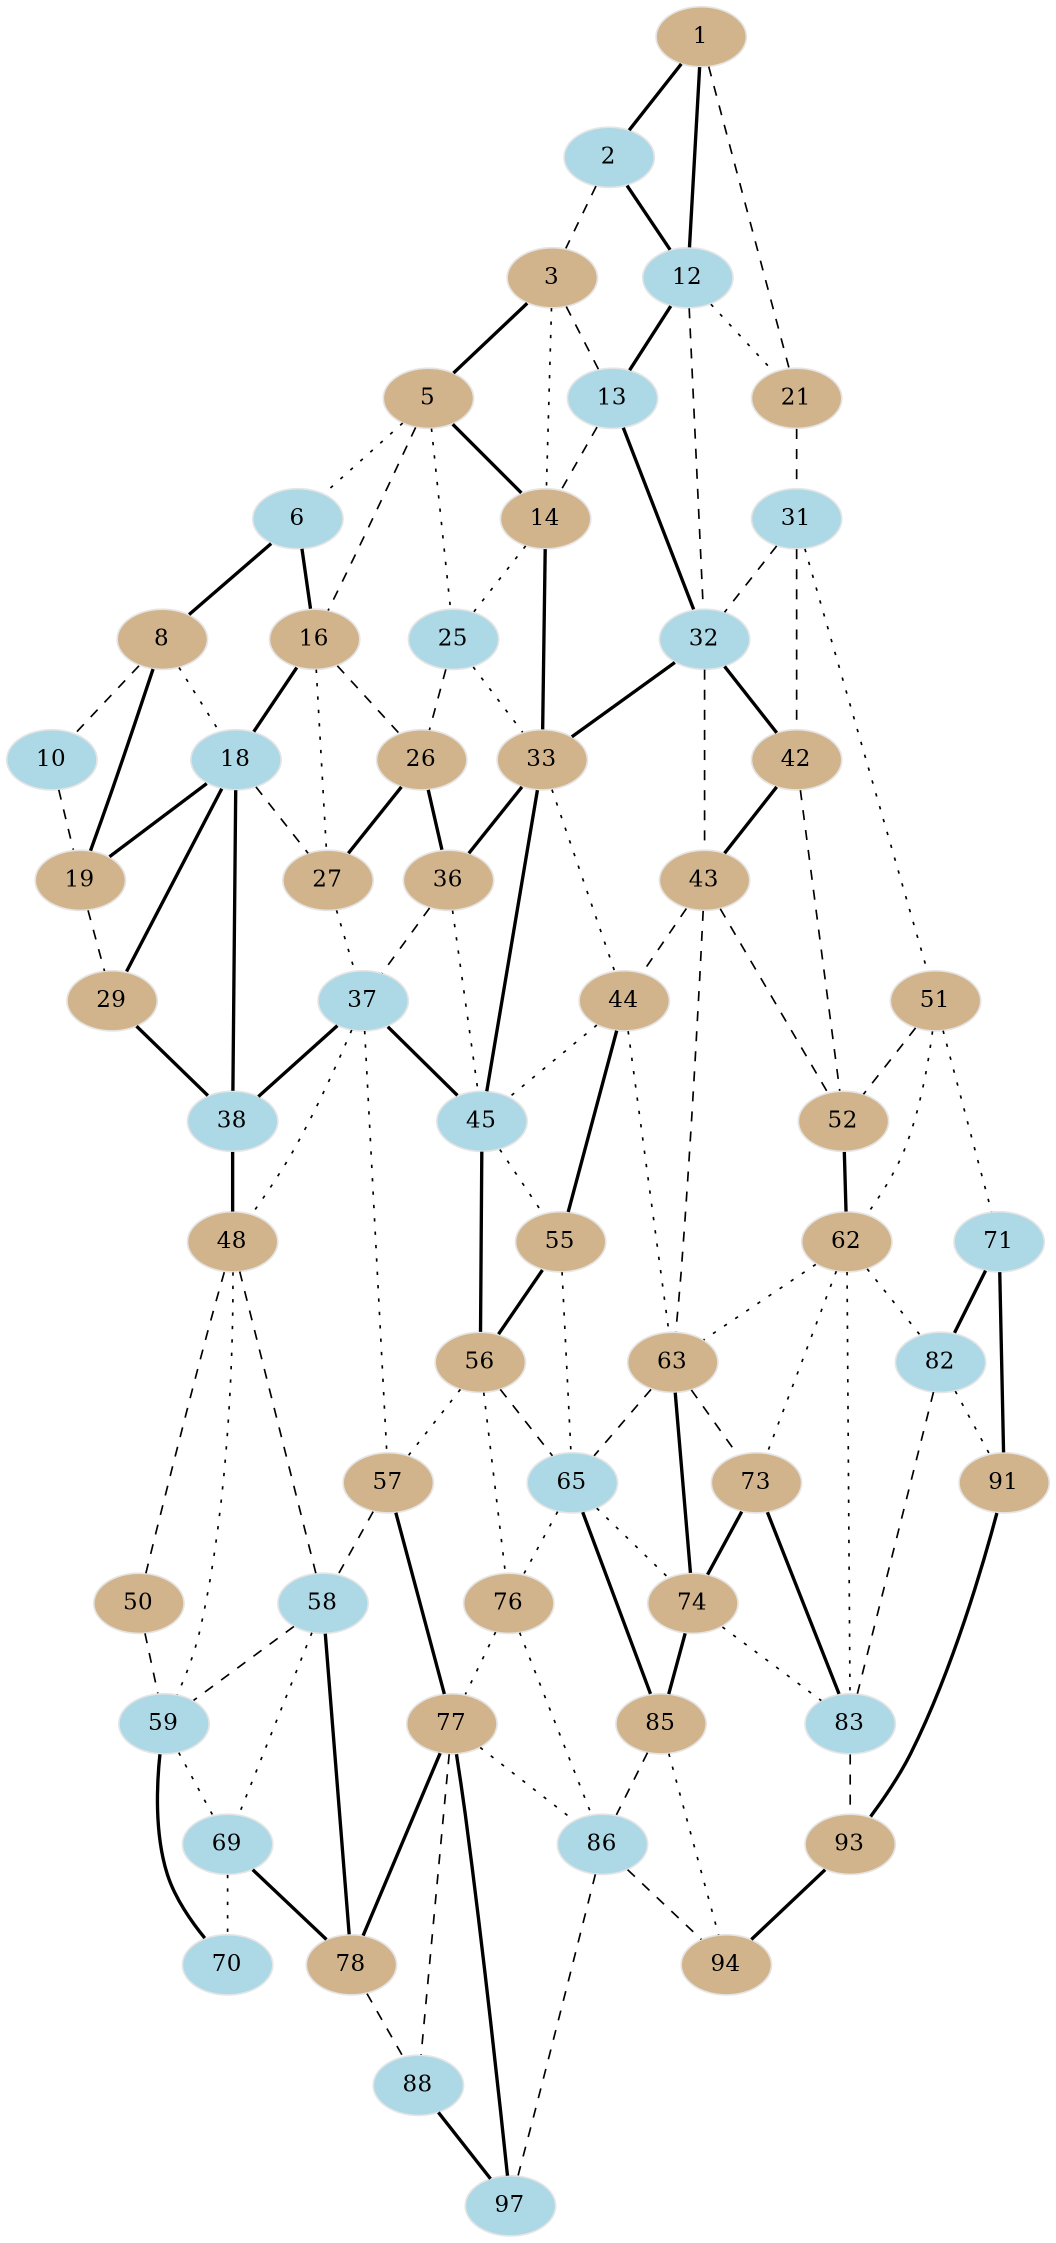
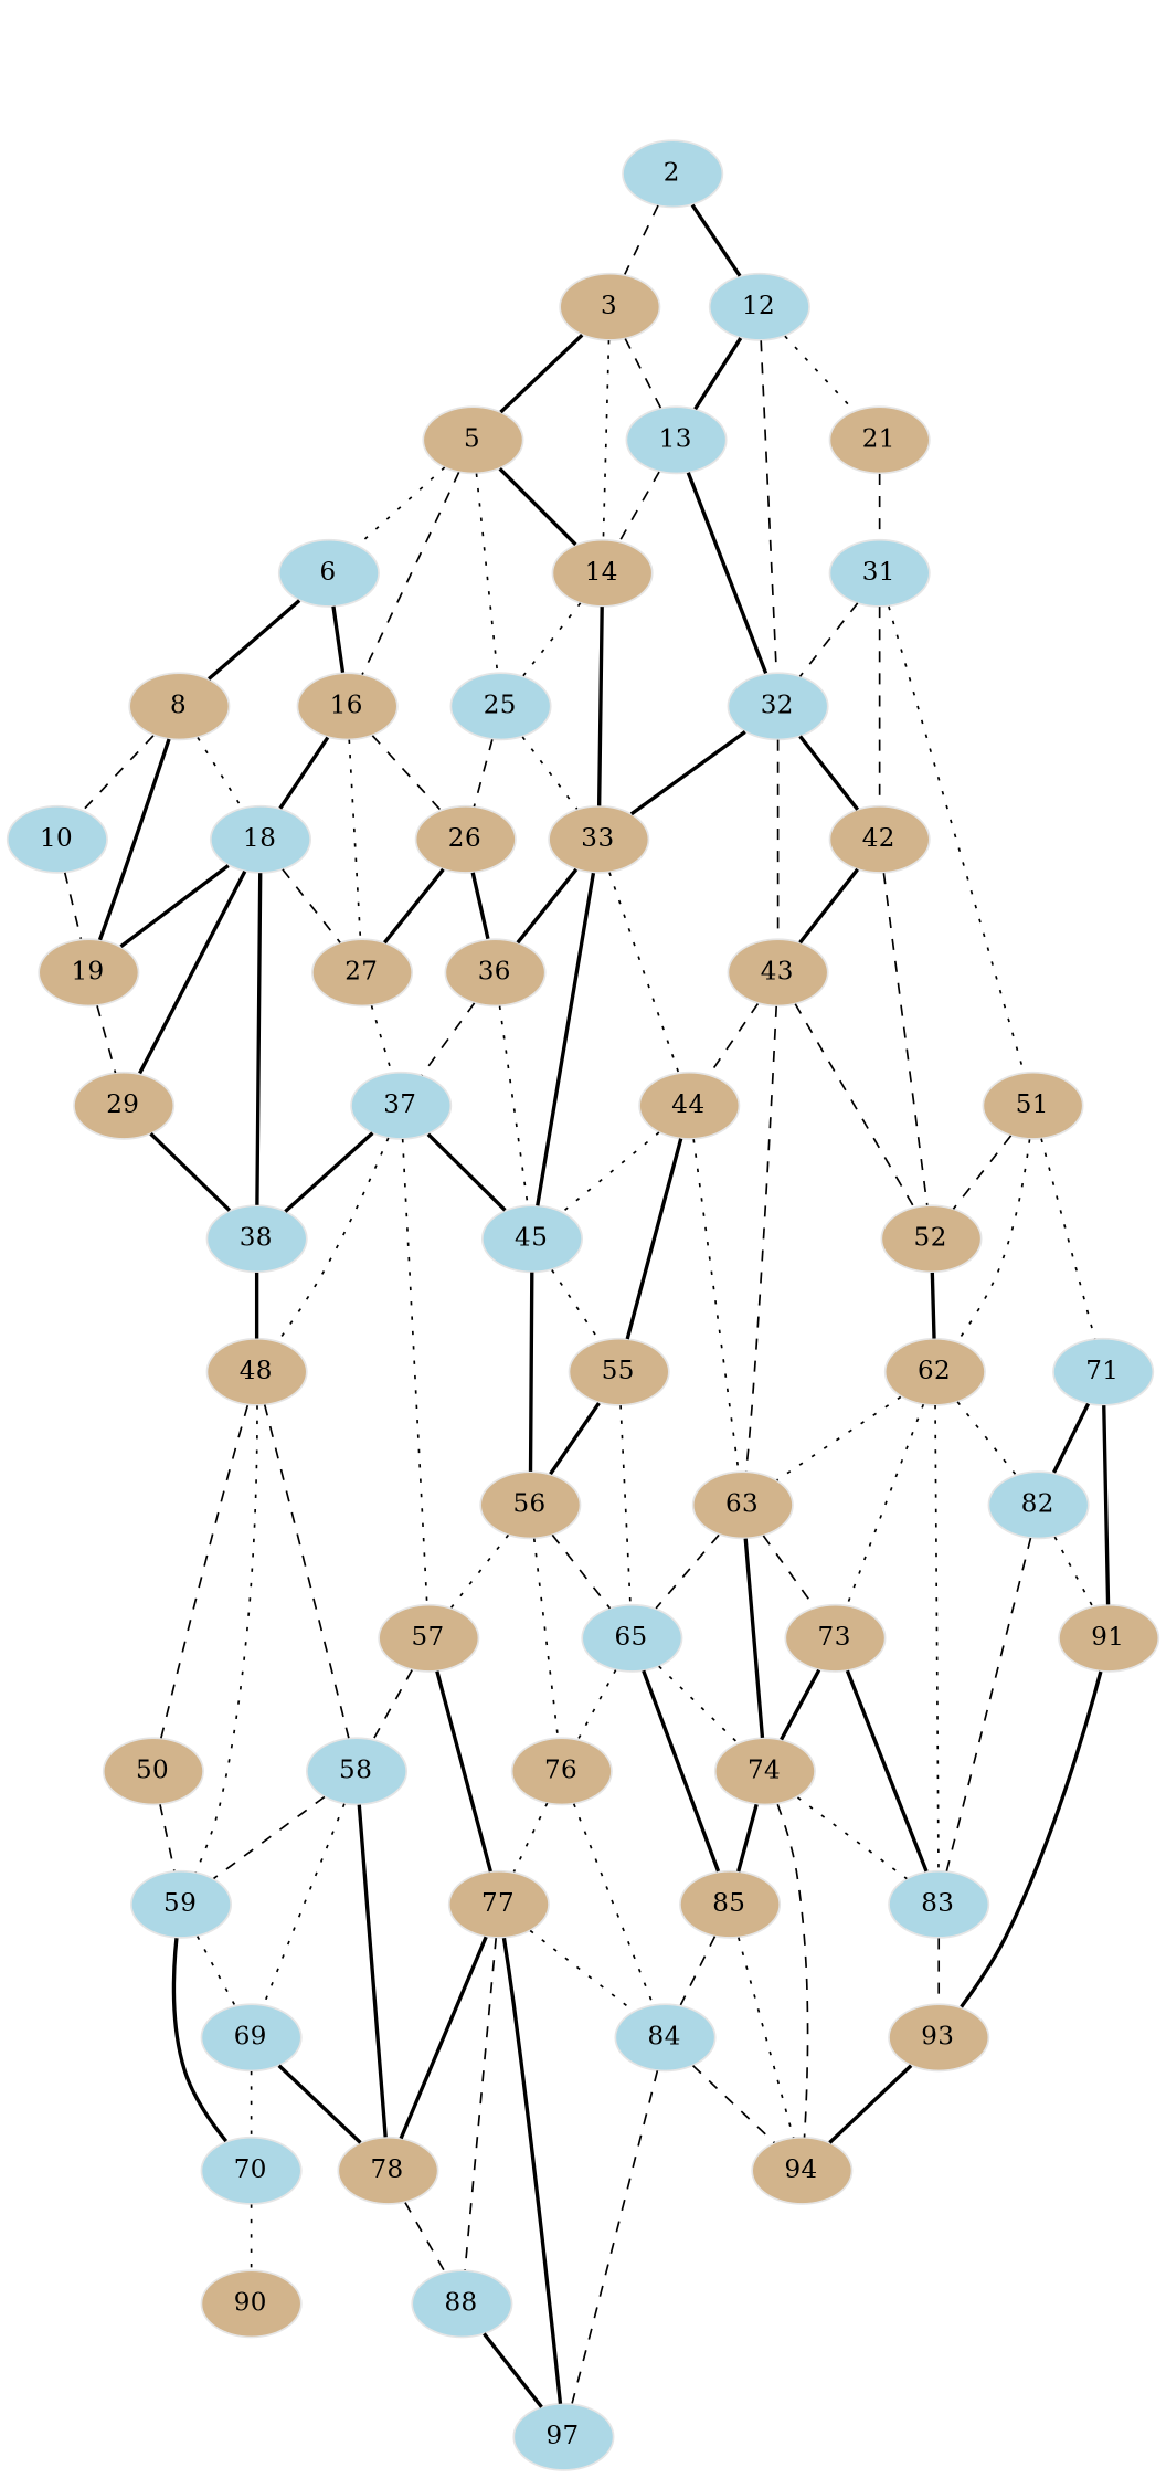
  graph {
    node [color=gray90 fillcolor=tan style=filled]
    edge [style=bold]
-   1 [super="+11"]
    2 [fillcolor=lightblue]
    12 [fillcolor=lightblue super="+22"]
    21
    3 [super="+4"]
    13 [fillcolor=lightblue super="+23"]
    32 [fillcolor=lightblue super="+33"]
    31 [fillcolor=lightblue super="+41"]
    5 [super="+15"]
    14 [super="+24"]
    6 [fillcolor=lightblue super="+7"]
    16 [super="+17"]
    25 [fillcolor=lightblue]
    n14 [label=33 super="+35"]
    8 [super="+9"]
    18 [fillcolor=lightblue super="+28"]
    26
    27
    10 [fillcolor=lightblue]
    19 [super="+20"]
    29 [super="+30"]
    38 [fillcolor=lightblue super="+39"]
    42
    43 [super="+53"]
    36
    44 [super="+54"]
    45 [fillcolor=lightblue super="+46"]
    37 [fillcolor=lightblue super="+47"]
    48 [super="+49"]
    51 [super="+61"]
    57 [super="+67"]
    52
    62 [super="+72"]
    71 [fillcolor=lightblue super="+81"]
    63 [super="+64"]
    55
    56 [super="+66"]
    50
    58 [fillcolor=lightblue super="+68"]
    59 [fillcolor=lightblue super="+60"]
    77 [super="+87"]
    65 [fillcolor=lightblue super="+75"]
    73
    74 [super="+84"]
    76
    69 [fillcolor=lightblue super="+79"]
    78
    70 [fillcolor=lightblue super="+80"]
    82 [fillcolor=lightblue]
    83 [fillcolor=lightblue]
    91 [super="+92"]
    85
-   86 [fillcolor=lightblue super="+96"]
+   86 [fillcolor=lightblue super="+96" label=84]
    88 [fillcolor=lightblue super="+98"]
    97 [fillcolor=lightblue]
+   90 [super="+100"]
    94 [super="+95"]
    93
-   1 -- 2
-   1 -- 12
-   1 -- 21 [style=dashed]
    2 -- 12
    2 -- 3 [style=dashed]
    12 -- 21 [style=dotted]
    12 -- 13 [weight=2]
    12 -- 32 [style=dashed]
    21 -- 31 [style=dashed]
    3 -- 13 [style=dashed]
    3 -- 5
    3 -- 14 [style=dotted]
    13 -- 32
    13 -- 14 [style=dashed weight=2]
    32 -- n14
    32 -- 42
    32 -- 43 [style=dashed]
    31 -- 32 [style=dashed]
    31 -- 42 [style=dashed]
    31 -- 51 [style=dotted]
    5 -- 14
    5 -- 6 [style=dotted]
    5 -- 16 [style=dashed]
    5 -- 25 [style=dotted]
    14 -- 25 [style=dotted]
    14 -- n14
    6 -- 16 [weight=2]
    6 -- 8
    16 -- 18
    16 -- 26 [style=dashed]
    16 -- 27 [style=dotted]
    25 -- n14 [style=dotted]
    25 -- 26 [style=dashed]
    n14 -- 36
    n14 -- 44 [style=dotted]
    n14 -- 45
    8 -- 18 [style=dotted]
    8 -- 10 [style=dashed]
    8 -- 19
    18 -- 27 [style=dashed]
    18 -- 19
    18 -- 29
    18 -- 38
    26 -- 27
    26 -- 36
    27 -- 37 [style=dotted]
    10 -- 19 [style=dashed]
    19 -- 29 [style=dashed weight=2]
    29 -- 38
    38 -- 48 [weight=2]
    42 -- 43
    42 -- 52 [style=dashed]
    43 -- 44 [style=dashed weight=2]
    43 -- 52 [style=dashed]
    43 -- 63 [style=dashed]
    36 -- 45 [style=dotted]
    36 -- 37 [style=dashed]
    44 -- 45 [style=dotted]
    44 -- 63 [style=dotted]
    44 -- 55
    45 -- 55 [style=dotted]
    45 -- 56
    37 -- 38
    37 -- 45
    37 -- 48 [style=dotted]
    37 -- 57 [style=dotted]
    48 -- 50 [style=dashed]
    48 -- 58 [style=dashed]
    48 -- 59 [style=dotted]
    51 -- 52 [style=dashed]
    51 -- 62 [style=dotted]
    51 -- 71 [style=dotted]
    57 -- 58 [style=dashed weight=2]
    57 -- 77
    52 -- 62
    62 -- 63 [style=dotted]
    62 -- 73 [style=dotted]
    62 -- 82 [style=dotted]
    62 -- 83 [style=dotted]
    71 -- 82
    71 -- 91
    63 -- 65 [style=dashed]
    63 -- 73 [style=dashed]
    63 -- 74
    55 -- 56
    55 -- 65 [style=dotted]
    56 -- 57 [style=dotted weight=2]
    56 -- 65 [style=dashed]
    56 -- 76 [style=dotted]
    50 -- 59 [style=dashed]
    58 -- 59 [style=dashed]
    58 -- 69 [style=dotted]
    58 -- 78
    59 -- 69 [style=dotted]
    59 -- 70
    77 -- 78
    77 -- 86 [style=dotted]
    77 -- 88 [style=dashed]
    77 -- 97
    65 -- 74 [style=dotted]
    65 -- 76 [style=dotted]
    65 -- 85
    73 -- 74
    73 -- 83
    74 -- 83 [style=dotted]
    74 -- 85
+   74 -- 94 [style=dashed]
    76 -- 77 [style=dotted]
    76 -- 86 [style=dotted]
    69 -- 78
    69 -- 70 [style=dotted weight=2]
    78 -- 88 [style=dashed]
+   70 -- 90 [style=dotted]
    82 -- 83 [style=dashed]
    82 -- 91 [style=dotted]
    83 -- 93 [style=dashed]
    91 -- 93
    85 -- 86 [style=dashed]
    85 -- 94 [style=dotted]
    86 -- 97 [style=dashed]
    86 -- 94 [style=dashed]
    88 -- 97
    93 -- 94
  }
